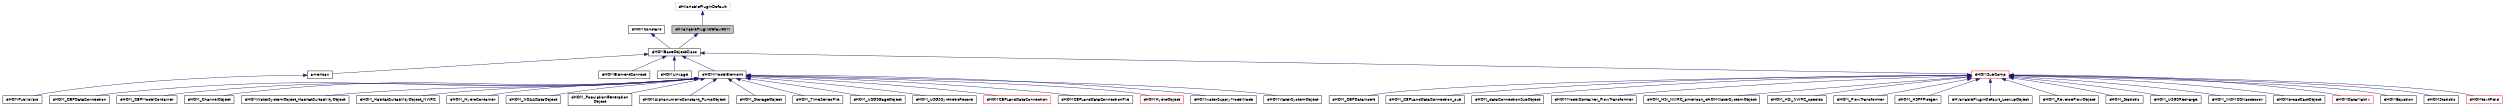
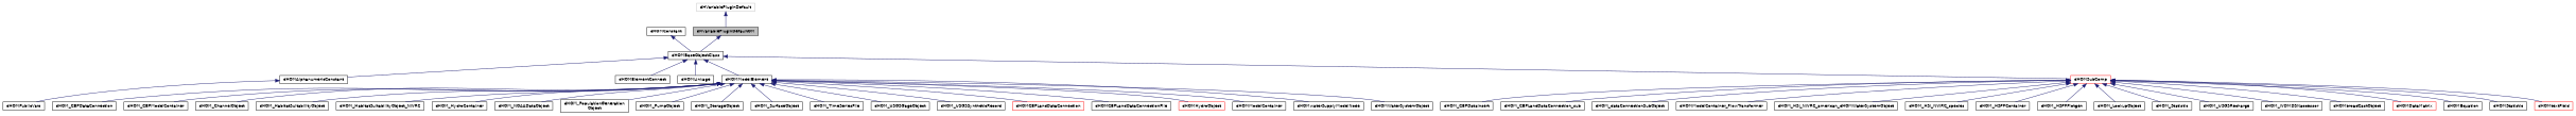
  digraph {
    rankdir=TB
    node [color=black fillcolor=white fontname=Helvetica fontsize=10 shape=record style=filled]
    edge [color=midnightblue dir=back fontname=Helvetica fontsize=10 labelfontname=Helvetica labelfontsize=10 style=solid]
    n1 [fillcolor=grey75 fontcolor=black height=0.2 label=dHVariablePluginDefaultOM width=0.4]
    n2 [height=0.2 label=dHOMBaseObjectClass width=0.4]
-   n3 [height=0.2 label=american width=0.4]
+   n3 [height=0.2 label=dHOMAlphanumericConstant width=0.4]
    n4 [height=0.2 label=dHOMElementConnect width=0.4]
    n5 [height=0.2 label=dHOMLinkage width=0.4]
    n6 [height=0.2 label=dHOMModelElement width=0.4]
    n7 [color=red height=0.2 label=dHOMSubComp width=0.4]
    n8 [color=grey75 height=0.2 label=dHVariablePluginDefault width=0.4]
    n9 [height=0.2 label=dHOMPublicVars width=0.4]
    n10 [height=0.2 label=dHOMConstant width=0.4]
    n11 [height=0.2 label=dHOM_CBPDataConnection width=0.4]
    n12 [height=0.2 label=dHOM_CBPModelContainer width=0.4]
    n13 [height=0.2 label=dHOM_ChannelObject width=0.4]
-   n14 [height=0.2 label=dHOMWaterSystemObject_HabitatSuitabilityObject width=0.4]
+   n14 [height=0.2 label=dHOM_HabitatSuitabilityObject width=0.4]
    n15 [height=0.2 label=dHOM_HabitatSuitabilityObject_NWRC width=0.4]
    n16 [height=0.2 label=dHOM_HydroContainer width=0.4]
    n17 [height=0.2 label=dHOM_NOAADataObject width=0.4]
    n18 [height=0.2 label="dHOM_PopulationGeneration\lObject" width=0.4]
-   n19 [height=0.2 label=dHOMAlphanumericConstant_PumpObject width=0.4]
+   n19 [height=0.2 label=dHOM_PumpObject width=0.4]
    n20 [height=0.2 label=dHOM_StorageObject width=0.4]
+   n21 [height=0.2 label=dHOM_SurfaceObject width=0.4]
    n22 [height=0.2 label=dHOM_TimeSeriesFile width=0.4]
    n23 [height=0.2 label=dHOM_USGSGageObject width=0.4]
    n24 [height=0.2 label=dHOM_USGSSyntheticRecord width=0.4]
    n25 [color=red height=0.2 label=dHOMCBPLandDataConnection width=0.4]
    n26 [height=0.2 label=dHOMCBPLandDataConnectionFile width=0.4]
    n27 [color=red height=0.2 label=dHOMHydroObject width=0.4]
+   n28 [height=0.2 label=dHOMModelContainer width=0.4]
    n29 [height=0.2 label=dHOMwaterSupplyModelNode width=0.4]
    n30 [height=0.2 label=dHOMWaterSystemObject width=0.4]
    n31 [height=0.2 label=dHOM_CBPDataInsert width=0.4]
    n32 [height=0.2 label=dHOM_CBPLandDataConnection_sub width=0.4]
    n33 [height=0.2 label=dHOM_dataConnectionSubObject width=0.4]
    n34 [height=0.2 label=dHOMModelContainer_FlowTransformer width=0.4]
    n35 [height=0.2 label=dHOM_HSI_NWRC_american_dHOMWaterSystemObject width=0.4]
    n36 [height=0.2 label=dHOM_HSI_NWRC_species width=0.4]
-   n37 [height=0.2 label=dHOM_FlowTransformer width=0.4]
+   n37 [height=0.2 label=dHOM_HSPFContainer width=0.4]
    n38 [height=0.2 label=dHOM_HSPFPlotgen width=0.4]
-   n39 [height=0.2 label=dHVariablePluginDefault_LookupObject width=0.4]
-   n40 [height=0.2 label=dHOM_ReverseFlowObject width=0.4]
+   n39 [height=0.2 label=dHOM_LookupObject width=0.4]
    n41 [height=0.2 label=dHOM_Statistic width=0.4]
    n42 [height=0.2 label=dHOM_USGSRecharge width=0.4]
    n43 [height=0.2 label=dHOM_WDMDSNaccessor width=0.4]
    n44 [height=0.2 label=dHOMbroadCastObject width=0.4]
    n45 [color=red height=0.2 label=dHOMDataMatrix width=0.4]
    n46 [height=0.2 label=dHOMEquation width=0.4]
    n47 [height=0.2 label=dHOMStatistic width=0.4]
    n48 [color=red height=0.2 label=dHOMtextField width=0.4]
    n1 -> n2
    n2 -> n3
    n2 -> n4
    n2 -> n5
    n2 -> n6
    n2 -> n7
    n3 -> n9
    n6 -> n11
    n6 -> n12
    n6 -> n13
    n6 -> n14
    n6 -> n15
    n6 -> n16
    n6 -> n17
    n6 -> n18
    n6 -> n19
    n6 -> n20
+   n6 -> n21
    n6 -> n22
    n6 -> n23
    n6 -> n24
    n6 -> n25
    n6 -> n26
    n6 -> n27
+   n6 -> n28
    n6 -> n29
    n6 -> n30
    n7 -> n31
    n7 -> n32
    n7 -> n33
    n7 -> n34
    n7 -> n35
    n7 -> n36
    n7 -> n37
    n7 -> n38
    n7 -> n39
-   n7 -> n40
    n7 -> n41
    n7 -> n42
    n7 -> n43
    n7 -> n44
    n7 -> n45
    n7 -> n46
    n7 -> n47
    n7 -> n48
    n8 -> n1
    n10 -> n2
  }
